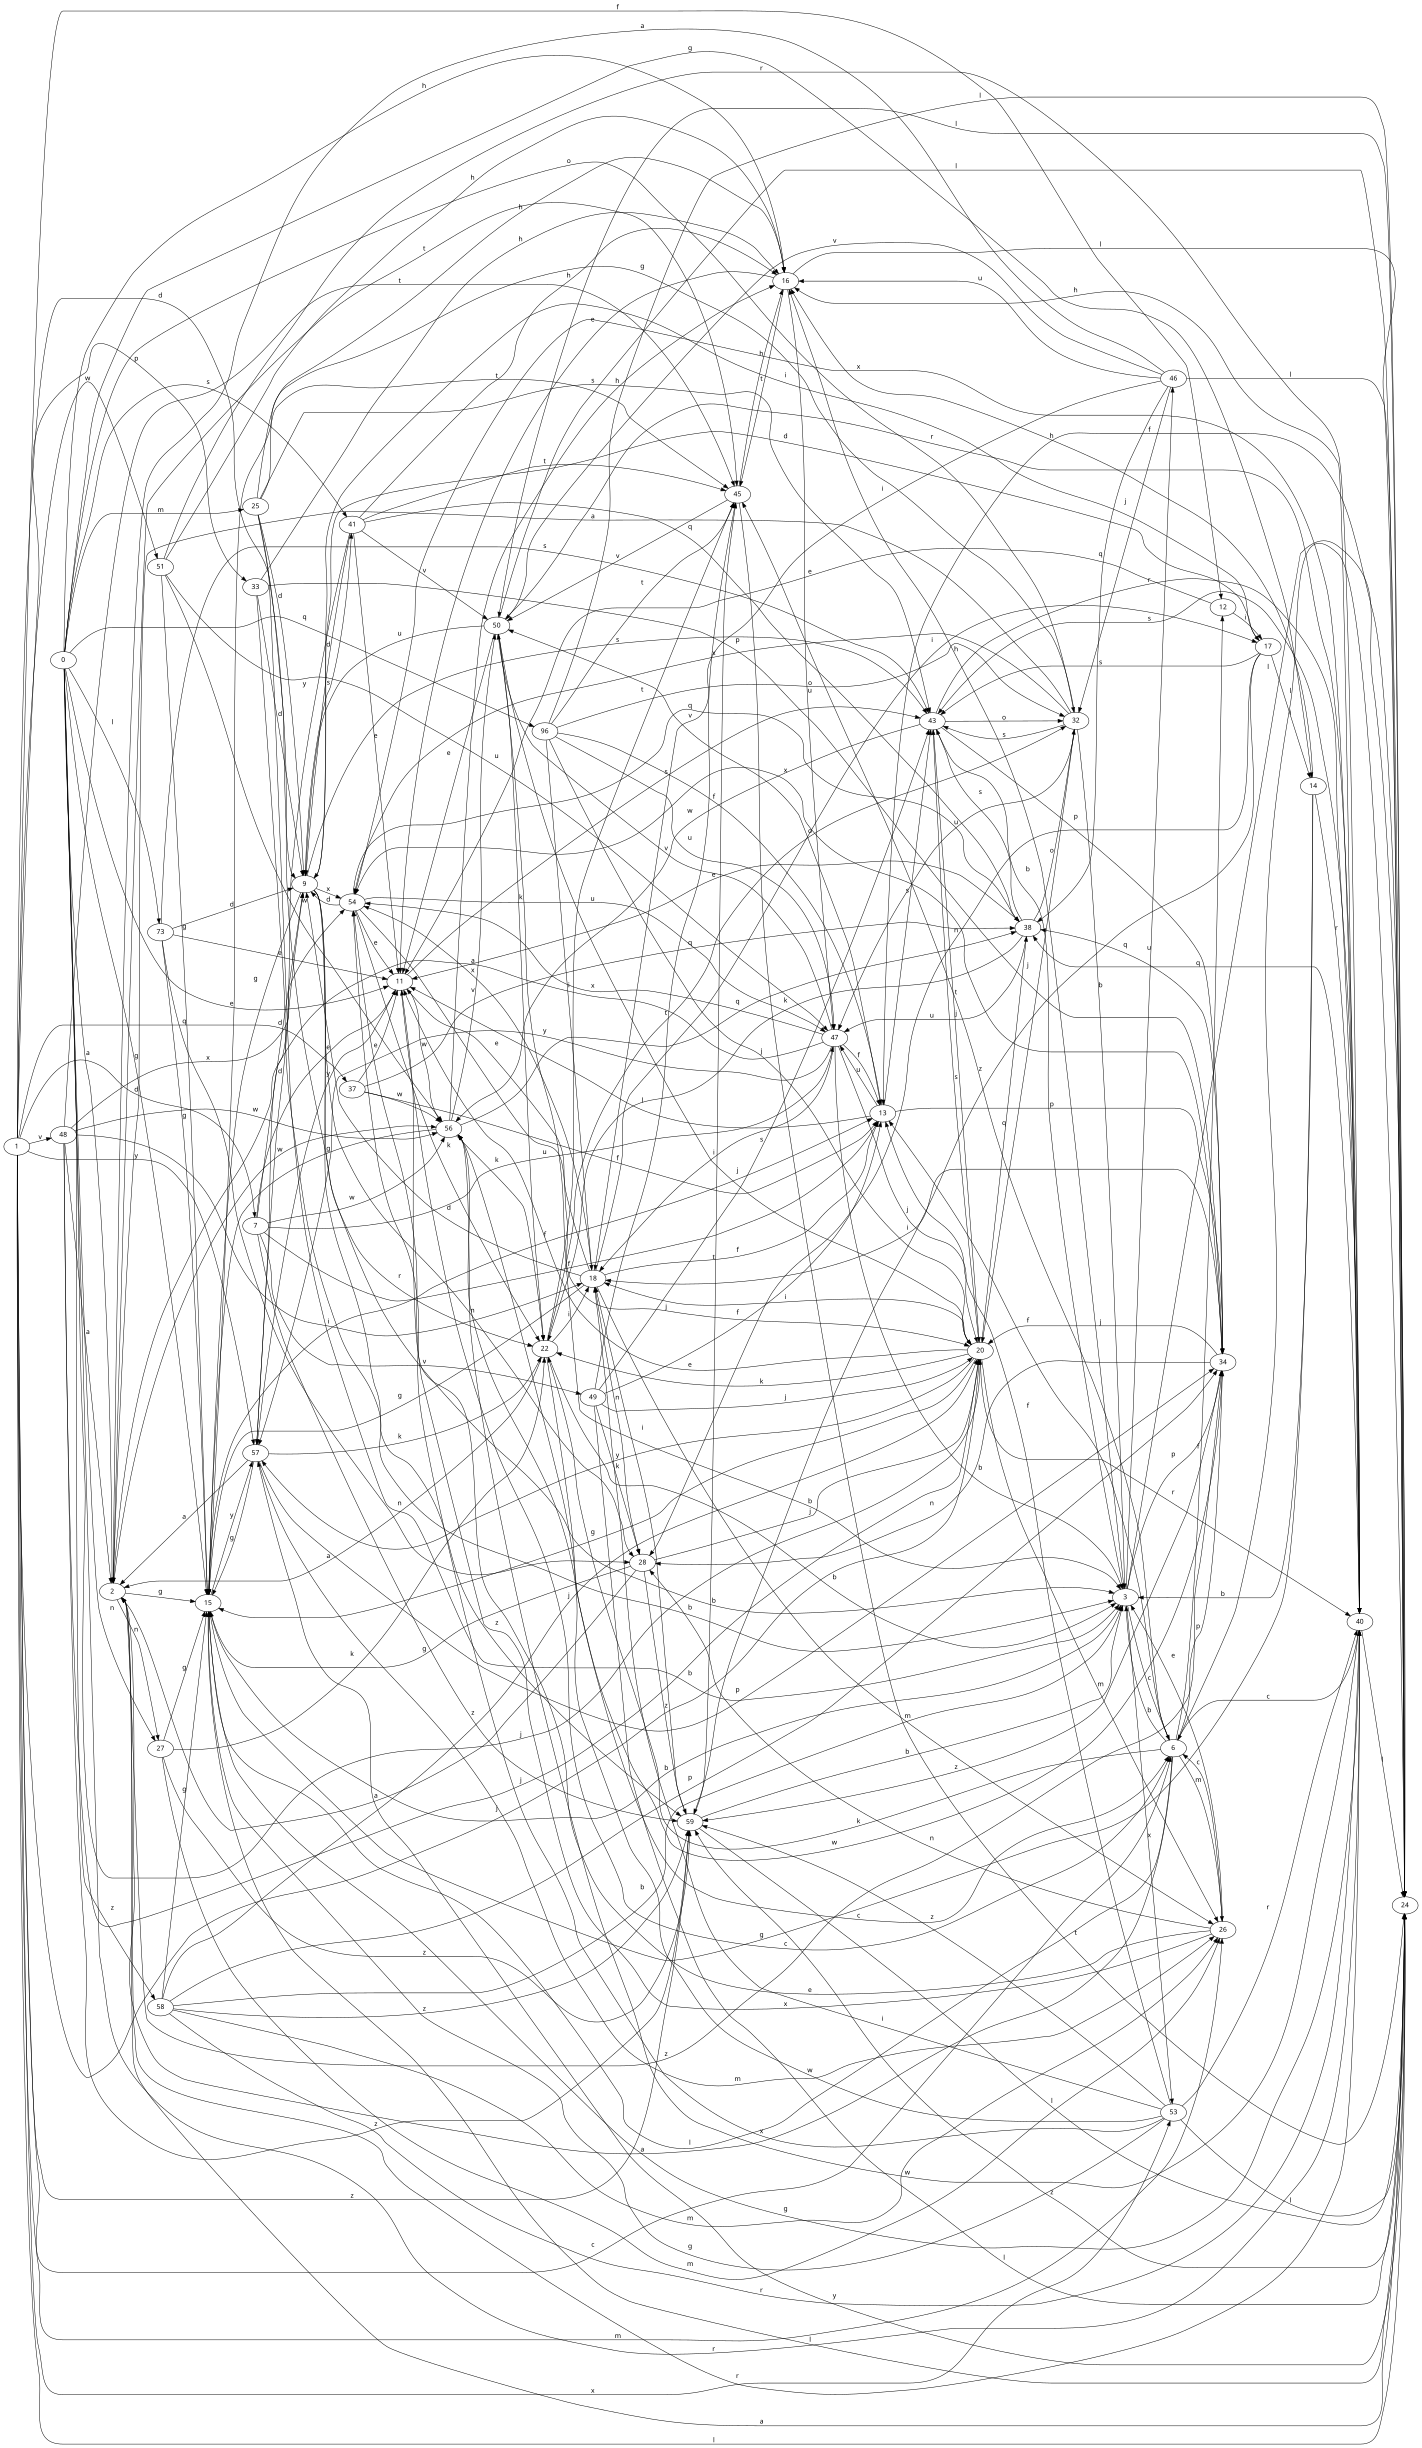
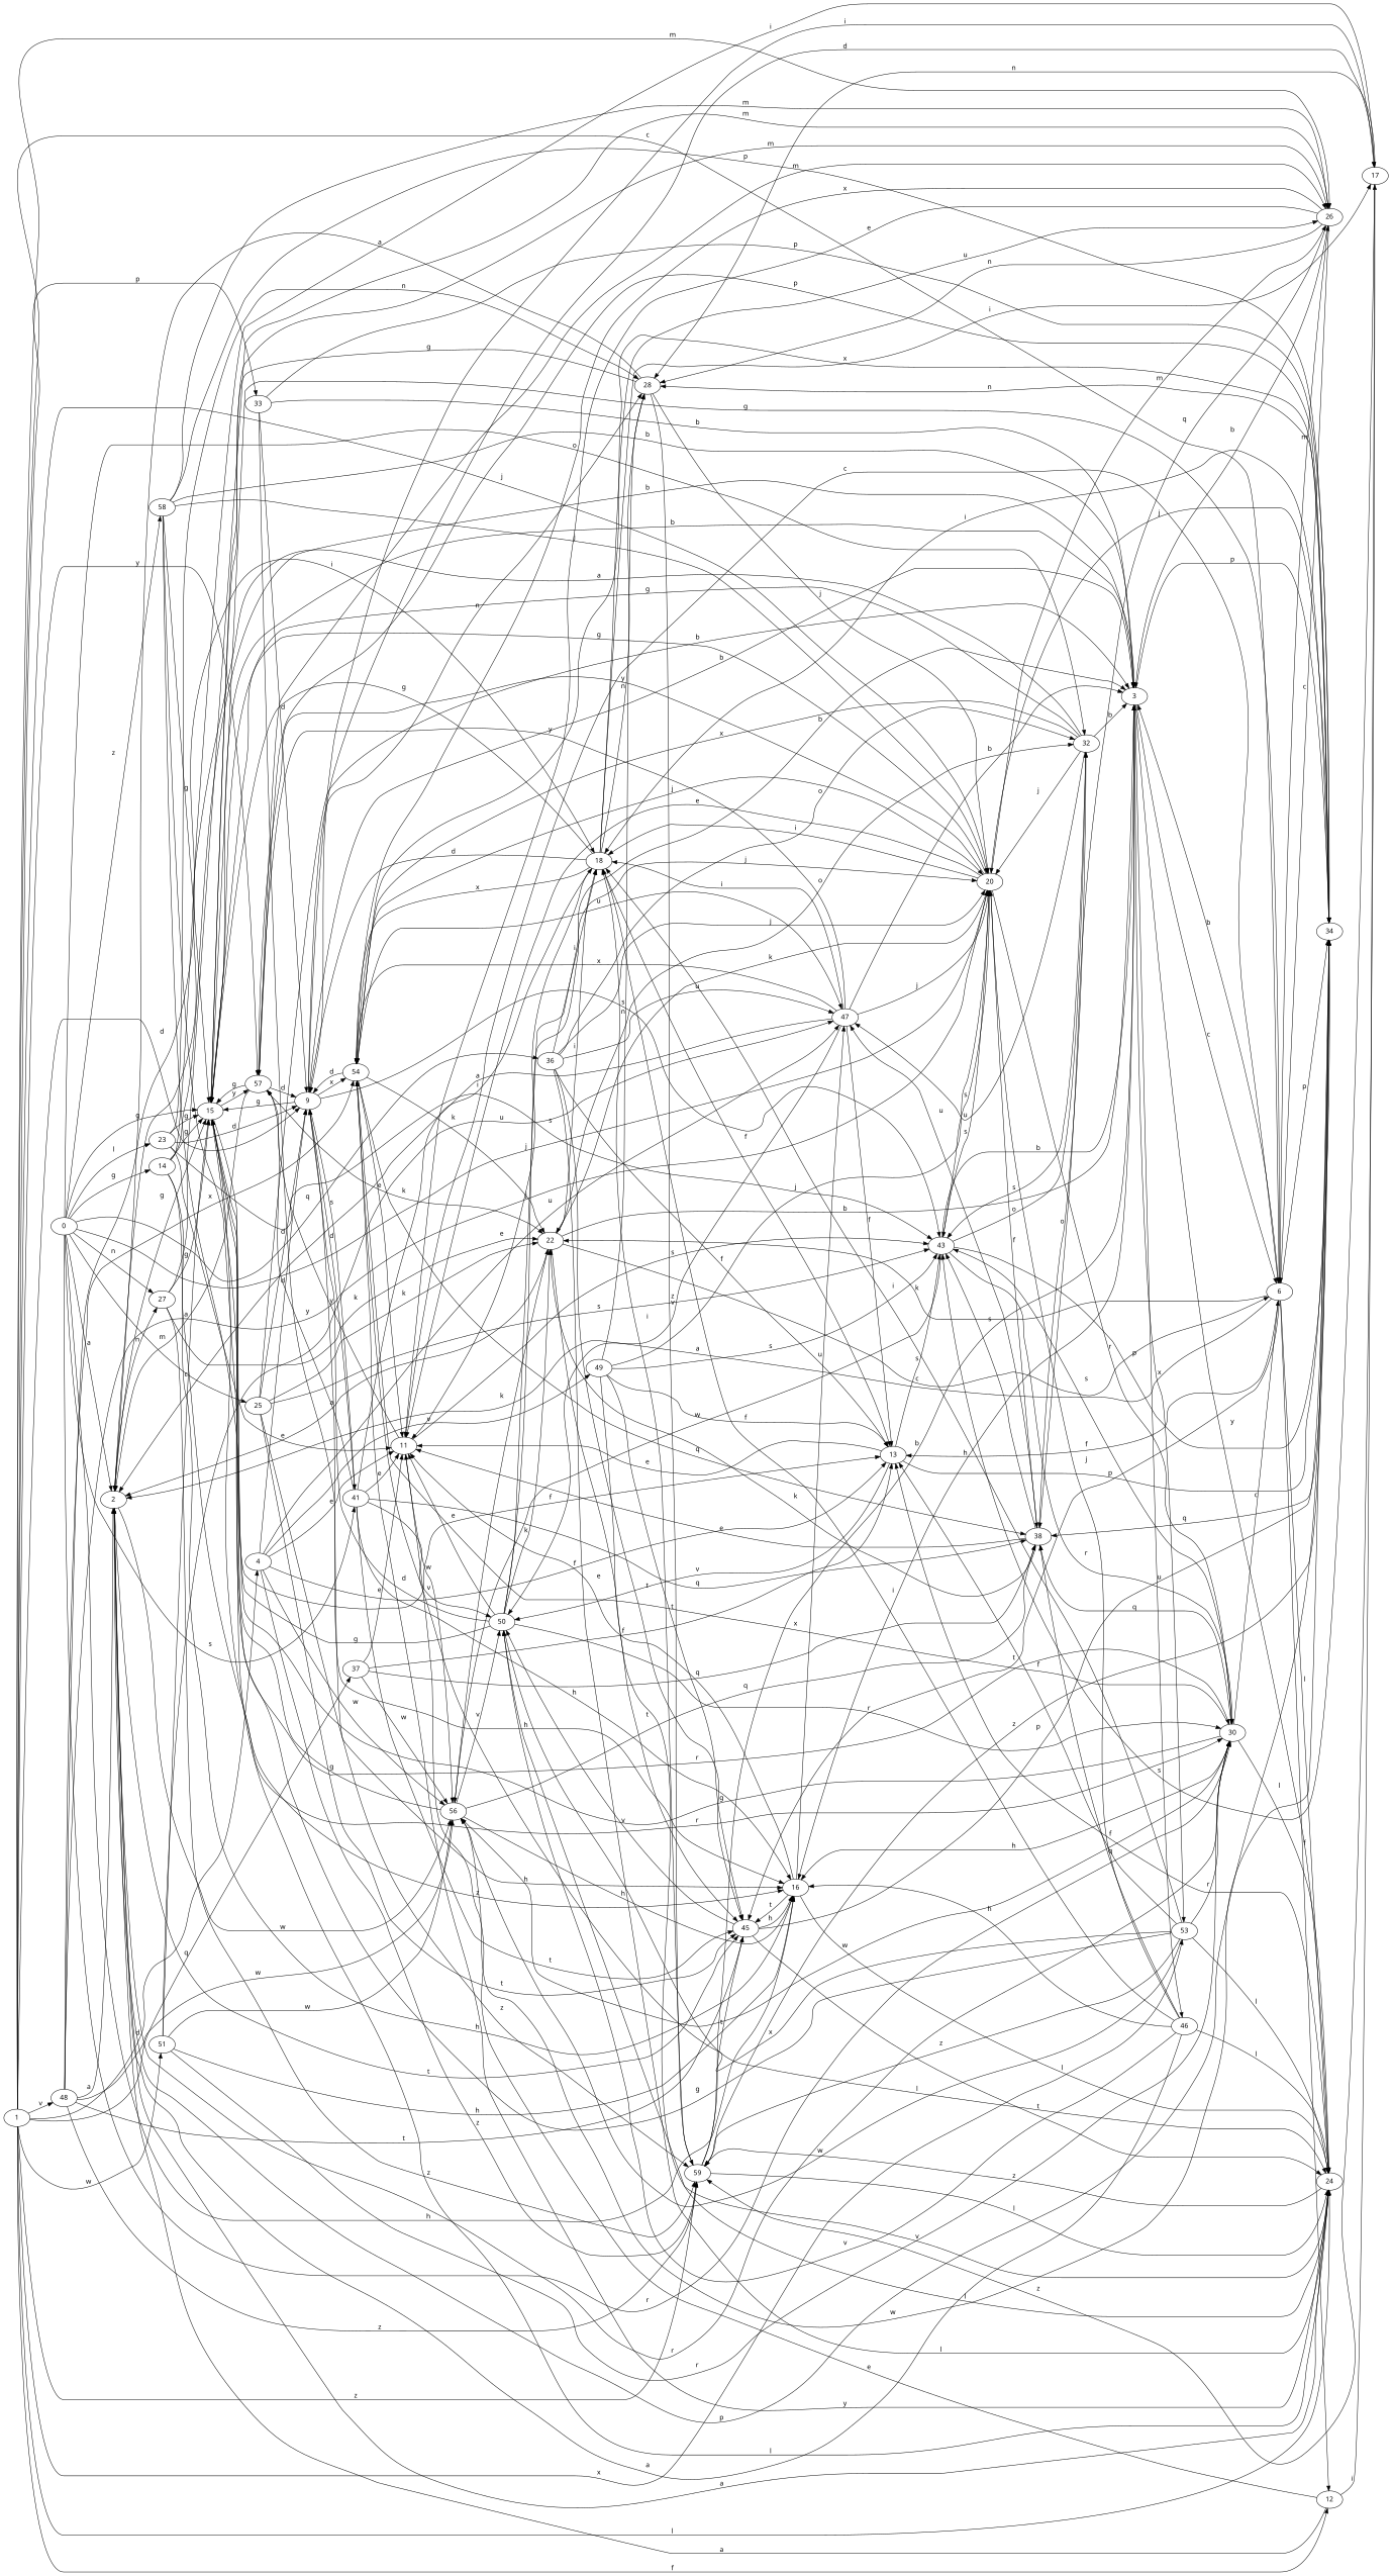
  strict digraph {
    fontname="Noto Sans"
    rankdir=LR
    node [fontname="Noto Sans"]
    edge [fontname="Noto Sans"]
    0
    2
    11
    14
    15
    16
    20
-   23 [label=73]
+   23
    25
    27
    32
-   36 [label=96]
-   40
+   36
+   40 [label=30]
    41
    58
    34
    45
    n18 [label=56]
    6
    57
    43
    3
    17
    24
    26
    13
    47
    22
    18
    38
    9
    28
    59
    54
    50
    1
-   7
+   7 [label=4]
    12
    33
    37
    48
    51
    53
    49
    46
    0 -> 2 [label=a]
-   0 -> 11 [label=e]
    0 -> 14 [label=g]
    0 -> 15 [label=g]
    0 -> 16 [label=h]
    0 -> 20 [label=j]
    0 -> 23 [label=l]
    0 -> 25 [label=m]
    0 -> 27 [label=n]
    0 -> 32 [label=o]
    0 -> 36 [label=q]
    0 -> 40 [label=r]
    0 -> 41 [label=s]
    0 -> 58 [label=z]
    2 -> 15 [label=g]
    2 -> 27 [label=n]
    2 -> 40 [label=r]
-   2 -> 34 [label=z]
+   2 -> 34 [label=p]
    2 -> 45 [label=t]
    2 -> n18 [label=w]
    11 -> n18 [label=w]
    11 -> 6 [label=c]
    11 -> 57 [label=y]
    11 -> 43 [label=s]
    14 -> 15 [label=g]
    14 -> 16 [label=h]
    14 -> 40 [label=r]
    14 -> 3 [label=b]
-   17 -> 14 [label=i]
+   14 -> 17 [label=i]
    15 -> 57 [label=y]
    15 -> 3 [label=b]
    15 -> 24 [label=l]
+   15 -> 26 [label=m]
    15 -> 13 [label=f]
    16 -> 11 [label=e]
    16 -> 45 [label=t]
    16 -> 24 [label=l]
    16 -> 47 [label=u]
    20 -> 11 [label=e]
    20 -> 15 [label=g]
    20 -> 40 [label=r]
    20 -> 57 [label=y]
    20 -> 43 [label=s]
    20 -> 26 [label=m]
    20 -> 22 [label=k]
    20 -> 18 [label=i]
-   20 -> 38 [label=q]
+   20 -> 38 [label=f]
    23 -> 11 [label=e]
    23 -> 15 [label=g]
    23 -> 43 [label=s]
    23 -> 9 [label=d]
    23 -> 28 [label=n]
    25 -> 16 [label=h]
    25 -> 45 [label=t]
    25 -> 43 [label=s]
    25 -> 3 [label=b]
-   25 -> 22 [label=r]
+   25 -> 22 [label=k]
    25 -> 9 [label=d]
    27 -> 15 [label=g]
    27 -> 26 [label=m]
    27 -> 22 [label=k]
    27 -> 59 [label=z]
    32 -> 2 [label=a]
    32 -> 15 [label=g]
    32 -> 20 [label=j]
    32 -> 43 [label=s]
    32 -> 3 [label=b]
    32 -> 47 [label=u]
    32 -> 54 [label=x]
    36 -> 20 [label=j]
    36 -> 32 [label=o]
    36 -> 45 [label=t]
    36 -> 24 [label=l]
    36 -> 13 [label=f]
    36 -> 47 [label=u]
    36 -> 18 [label=i]
    40 -> 15 [label=g]
    40 -> 16 [label=h]
    40 -> n18 [label=w]
    40 -> 6 [label=c]
    40 -> 43 [label=s]
    40 -> 24 [label=l]
    40 -> 38 [label=q]
    40 -> 54 [label=x]
    41 -> 11 [label=e]
    41 -> 16 [label=h]
    41 -> 45 [label=t]
    41 -> 57 [label=y]
+   41 -> 18 [label=i]
    41 -> 38 [label=q]
    41 -> 9 [label=d]
    41 -> 50 [label=v]
    58 -> 15 [label=g]
    58 -> 20 [label=j]
    58 -> 40 [label=r]
    58 -> 34 [label=p]
    58 -> 3 [label=b]
    58 -> 26 [label=m]
-   58 -> 59 [label=z]
+   58 -> 16 [label=z]
    34 -> 20 [label=j]
    34 -> n18 [label=w]
    34 -> 18 [label=i]
    34 -> 38 [label=q]
    34 -> 28 [label=n]
    34 -> 59 [label=z]
    34 -> 54 [label=x]
    45 -> 16 [label=h]
+   45 -> 34 [label=p]
    45 -> 24 [label=t]
    45 -> 50 [label=v]
    n18 -> 15 [label=g]
    n18 -> 16 [label=h]
    n18 -> 22 [label=k]
    n18 -> 38 [label=q]
    n18 -> 50 [label=v]
    6 -> 2 [label=a]
-   6 -> 15 [label=l]
+   6 -> 15 [label=g]
    6 -> 34 [label=p]
    6 -> 45 [label=t]
    6 -> 3 [label=b]
    6 -> 24 [label=l]
    6 -> 26 [label=m]
    6 -> 13 [label=f]
    6 -> 22 [label=k]
    6 -> 12 [label=f]
    57 -> 2 [label=a]
    57 -> 15 [label=g]
    57 -> 34 [label=p]
    57 -> 26 [label=m]
    57 -> 22 [label=k]
    57 -> 9 [label=d]
-   43 -> 20 [label=j]
+   43 -> 20 [label=s]
    43 -> 32 [label=o]
    43 -> 40 [label=r]
    43 -> 34 [label=p]
    43 -> n18 [label=w]
    43 -> 3 [label=b]
    3 -> 16 [label=h]
    3 -> 34 [label=p]
    3 -> 6 [label=c]
-   3 -> 24 [label=l]
+   3 -> 24 [label=y]
    3 -> 53 [label=x]
    3 -> 46 [label=u]
    17 -> 43 [label=s]
    17 -> 9 [label=d]
    17 -> 28 [label=n]
    17 -> 59 [label=z]
    24 -> 2 [label=a]
-   24 -> 57 [label=y]
+   24 -> 54 [label=y]
    24 -> 13 [label=f]
    24 -> 59 [label=z]
-   24 -> 50 [label=l]
+   24 -> 50 [label=v]
    26 -> 11 [label=e]
    26 -> 6 [label=c]
-   26 -> 3 [label=e]
+   26 -> 3 [label=b]
+   26 -> 38 [label=q]
    26 -> 28 [label=n]
    26 -> 54 [label=x]
-   13 -> 11 [label=l]
+   13 -> 11 [label=e]
    13 -> 34 [label=p]
    13 -> 43 [label=s]
-   13 -> 47 [label=u]
    13 -> 50 [label=v]
    47 -> 2 [label=a]
    47 -> 20 [label=j]
    47 -> 57 [label=y]
    47 -> 3 [label=b]
    47 -> 13 [label=f]
    47 -> 18 [label=i]
    47 -> 54 [label=x]
    47 -> 50 [label=v]
    22 -> 2 [label=a]
    22 -> 32 [label=o]
    22 -> 45 [label=t]
    22 -> 6 [label=c]
    22 -> 3 [label=b]
    22 -> 18 [label=i]
    18 -> 11 [label=e]
    18 -> 15 [label=g]
    18 -> 17 [label=i]
-   18 -> 26 [label=m]
+   18 -> 26 [label=u]
    18 -> 13 [label=f]
    18 -> 9 [label=d]
    18 -> 28 [label=n]
    18 -> 54 [label=x]
    38 -> 11 [label=e]
    38 -> 32 [label=o]
    38 -> 43 [label=s]
    38 -> 47 [label=u]
    38 -> 22 [label=k]
    9 -> 15 [label=g]
    9 -> 41 [label=s]
    9 -> 43 [label=s]
    9 -> 3 [label=b]
    9 -> 17 [label=i]
    9 -> 28 [label=n]
    9 -> 59 [label=z]
    9 -> 54 [label=x]
    28 -> 2 [label=a]
    28 -> 15 [label=g]
    28 -> 20 [label=j]
    28 -> 59 [label=z]
    59 -> 45 [label=t]
    59 -> 3 [label=b]
    59 -> 24 [label=l]
    59 -> 18 [label=i]
    54 -> 11 [label=e]
    54 -> 20 [label=j]
    54 -> 47 [label=u]
    54 -> 22 [label=k]
    54 -> 38 [label=q]
    54 -> 9 [label=d]
    50 -> 11 [label=e]
+   50 -> 15 [label=g]
    50 -> 20 [label=j]
    50 -> 40 [label=r]
    50 -> 3 [label=b]
    50 -> 24 [label=l]
    50 -> 22 [label=k]
-   50 -> 9 [label=u]
+   50 -> 9 [label=d]
    1 -> 20 [label=j]
    1 -> 6 [label=c]
    1 -> 57 [label=y]
    1 -> 24 [label=l]
    1 -> 26 [label=m]
    1 -> 9 [label=d]
    1 -> 59 [label=z]
    1 -> 7 [label=d]
    1 -> 12 [label=f]
    1 -> 33 [label=p]
    1 -> 37 [label=q]
    1 -> 48 [label=v]
    1 -> 51 [label=w]
    1 -> 53 [label=x]
    7 -> 11 [label=e]
    7 -> n18 [label=w]
    7 -> 13 [label=f]
    7 -> 47 [label=u]
    7 -> 9 [label=d]
    7 -> 59 [label=z]
    7 -> 49 [label=v]
+   12 -> 2 [label=a]
    12 -> 11 [label=e]
    12 -> 17 [label=i]
    33 -> 16 [label=h]
    33 -> 34 [label=p]
    33 -> 3 [label=b]
    33 -> 9 [label=d]
    37 -> 11 [label=e]
    37 -> n18 [label=w]
    37 -> 13 [label=f]
    37 -> 38 [label=q]
    48 -> 2 [label=a]
    48 -> 20 [label=j]
    48 -> 45 [label=t]
    48 -> n18 [label=w]
    48 -> 18 [label=i]
    48 -> 59 [label=z]
    48 -> 54 [label=x]
-   51 -> 15 [label=g]
+   51 -> 15 [label=c]
    51 -> 16 [label=h]
    51 -> 40 [label=r]
    51 -> n18 [label=w]
    51 -> 47 [label=u]
    53 -> 15 [label=g]
    53 -> 40 [label=r]
    53 -> n18 [label=w]
    53 -> 24 [label=l]
    53 -> 13 [label=f]
    53 -> 18 [label=i]
    53 -> 59 [label=z]
    53 -> 54 [label=x]
    49 -> 20 [label=j]
    49 -> 45 [label=t]
    49 -> 43 [label=s]
    49 -> 24 [label=l]
    49 -> 13 [label=f]
-   49 -> 28 [label=k]
+   49 -> 28 [label=n]
    46 -> 2 [label=a]
-   46 -> 16 [label=u]
-   46 -> 32 [label=j]
+   46 -> 16 [label=h]
+   46 -> 20 [label=j]
    46 -> 24 [label=l]
    46 -> 18 [label=i]
    46 -> 38 [label=q]
    46 -> 50 [label=v]
  }
